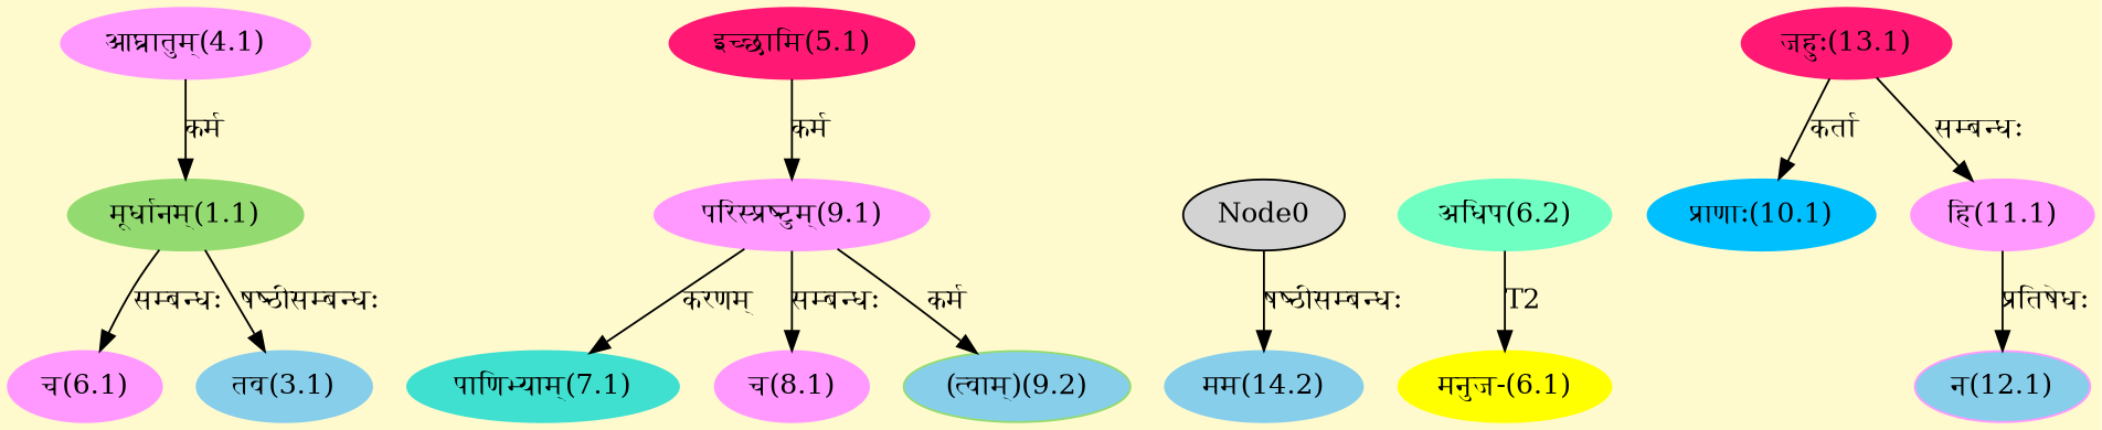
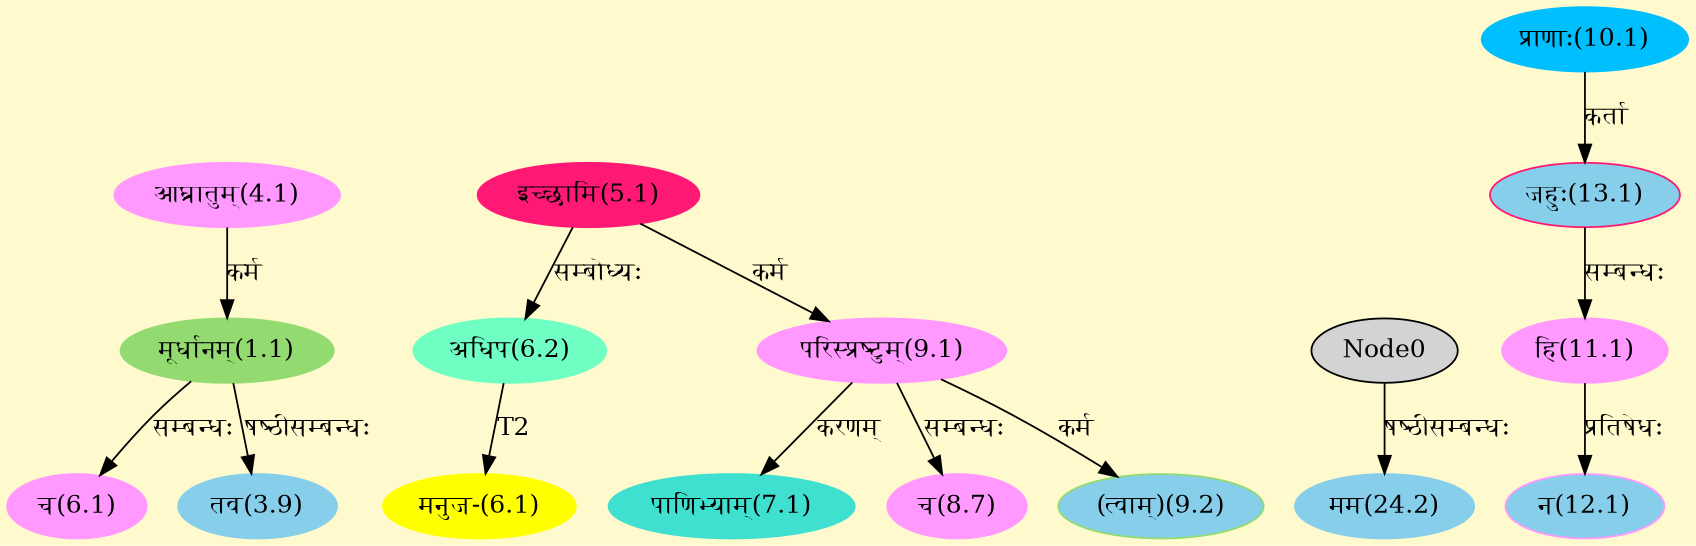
  digraph {
    bgcolor=lemonchiffon1
    compound=true
    rankdir=BT
    node [color="#FF99FF" style=filled]
    edge [dir=back]
    n1 [color="#93DB70" label="मूर्धानम्(1.1)"]
    n2 [label="आघ्रातुम्(4.1)"]
    n3 [color="#FF1975" label="इच्छामि(5.1)"]
    n4 [label="च(6.1)"]
-   n5 [color="#87CEEB" label="तव(3.1)"]
+   n5 [color="#87CEEB" label="तव(3.9)"]
    Node0 [color=""]
    n7 [color="#FFFF00" label="मनुज-(6.1)"]
    n8 [color="#6FFFC3" label="अधिप(6.2)"]
    n9 [color="#40E0D0" label="पाणिभ्याम्(7.1)"]
    n10 [label="परिस्प्रष्टुम्(9.1)"]
-   n11 [label="च(8.1)"]
+   n11 [label="च(8.7)"]
    n12 [color="#93DB70" fillcolor="#87CEEB" label="(त्वाम्)(9.2)"]
    n13 [color="#00BFFF" label="प्राणाः(10.1)"]
-   n14 [color="#FF1975" label="जहुः(13.1)"]
+   n14 [color="#FF1975" label="जहुः(13.1)" fillcolor="#87CEEB"]
    n15 [label="हि(11.1)"]
    n16 [fillcolor="#87CEEB" label="न(12.1)"]
-   n17 [color="#87CEEB" label="मम(14.2)"]
+   n17 [color="#87CEEB" label="मम(24.2)"]
    n1 -> n2 [label="कर्म"]
    n4 -> n1 [label="सम्बन्धः"]
    n5 -> n1 [label="षष्ठीसम्बन्धः"]
    n7 -> n8 [label=T2]
+   n8 -> n3 [label="सम्बोध्यः"]
    n9 -> n10 [label="करणम्"]
    n10 -> n3 [label="कर्म"]
    n11 -> n10 [label="सम्बन्धः"]
    n12 -> n10 [label="कर्म"]
-   n13 -> n14 [label="कर्ता"]
+   n14 -> n13 [label="कर्ता"]
    n15 -> n14 [label="सम्बन्धः"]
    n16 -> n15 [label="प्रतिषेधः"]
    n17 -> Node0 [label="षष्ठीसम्बन्धः"]
  }
